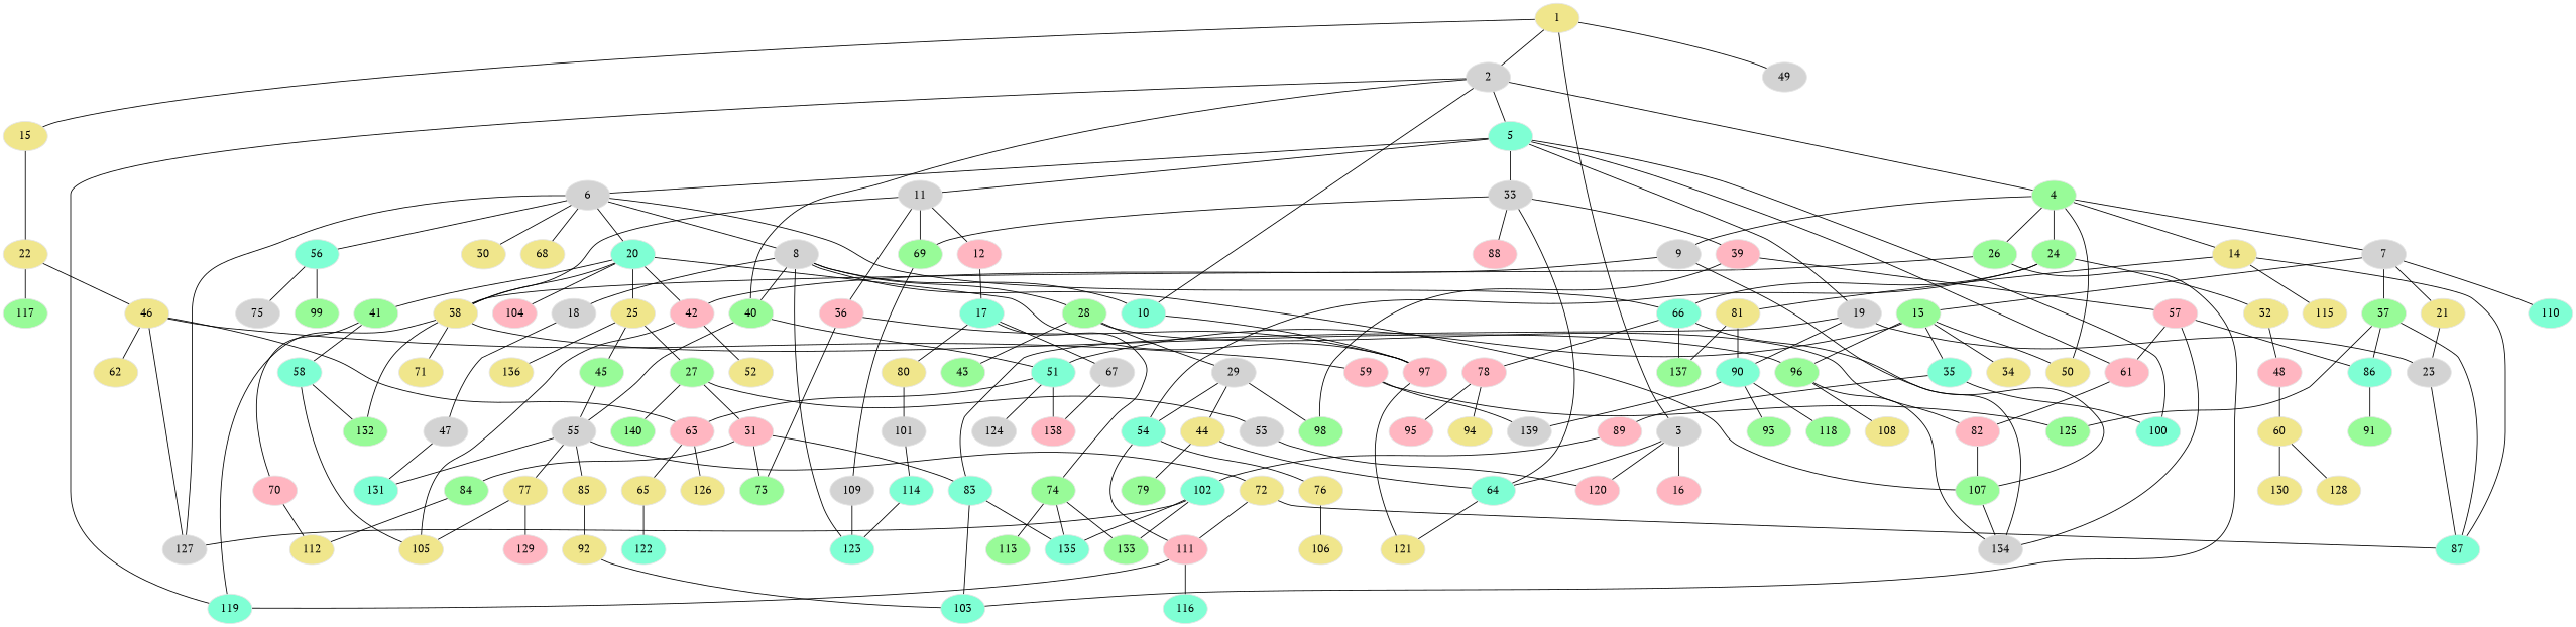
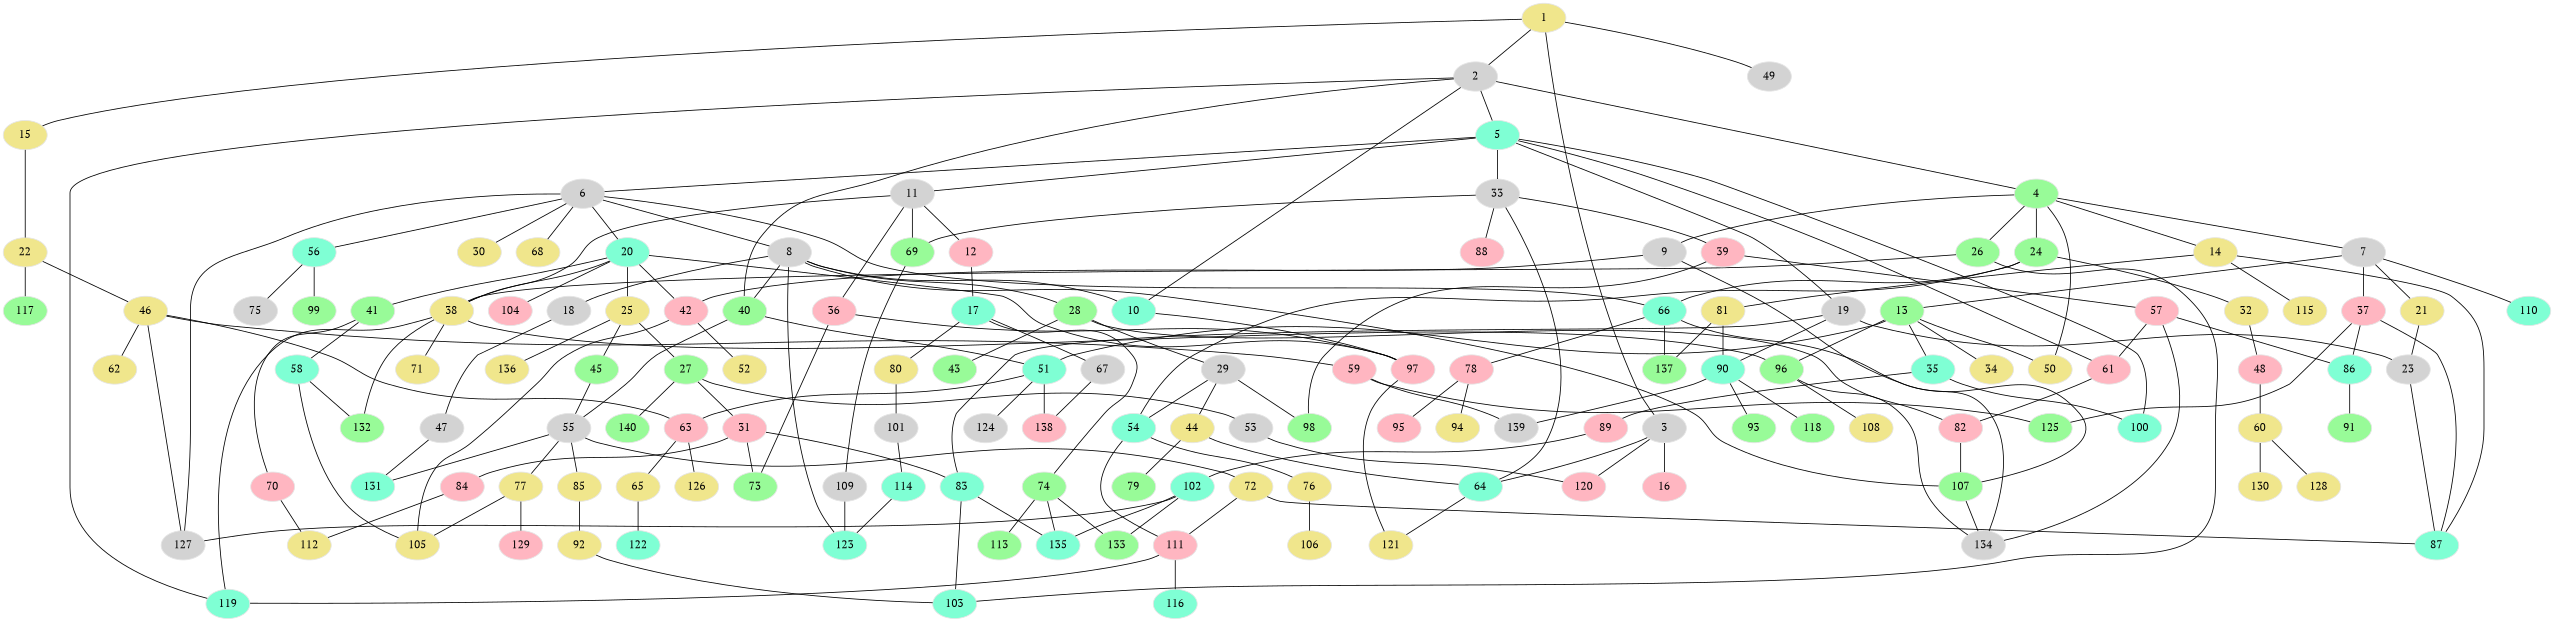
  graph {
    fontname="PT Serif"
    node [color=gray90 fillcolor=khaki fontname="PT Serif" style=filled]
    edge [fontname="PT Serif"]
    2 [fillcolor=lightgrey]
    1
    3 [fillcolor=lightgrey]
    15
    49 [fillcolor=lightgrey]
    4 [fillcolor=palegreen]
    5 [fillcolor=aquamarine]
    10 [fillcolor=aquamarine]
    40 [fillcolor=palegreen]
    119 [fillcolor=aquamarine]
    16 [fillcolor=lightpink]
    64 [fillcolor=aquamarine]
    120 [fillcolor=lightpink]
    22
    7 [fillcolor=lightgrey]
    9 [fillcolor=lightgrey]
    14
    24 [fillcolor=palegreen]
    26 [fillcolor=palegreen]
    50
    6 [fillcolor=lightgrey]
    11 [fillcolor=lightgrey]
    19 [fillcolor=lightgrey]
    33 [fillcolor=lightgrey]
    61 [fillcolor=lightpink]
    100 [fillcolor=aquamarine]
    97 [fillcolor=lightpink]
    51 [fillcolor=aquamarine]
    55 [fillcolor=lightgrey]
    121
    13 [fillcolor=palegreen]
    21
-   37 [fillcolor=palegreen]
+   37 [fillcolor=lightpink]
    110 [fillcolor=aquamarine]
    107 [fillcolor=palegreen]
    42 [fillcolor=lightpink]
    81
    87 [fillcolor=aquamarine]
    115
    66 [fillcolor=aquamarine]
    32
    54 [fillcolor=aquamarine]
    38
    103 [fillcolor=aquamarine]
    8 [fillcolor=lightgrey]
    20 [fillcolor=aquamarine]
    30
    56 [fillcolor=aquamarine]
    68
    127 [fillcolor=lightgrey]
    12 [fillcolor=lightpink]
    36 [fillcolor=lightpink]
    69 [fillcolor=palegreen]
    23 [fillcolor=lightgrey]
    83 [fillcolor=aquamarine]
    90 [fillcolor=aquamarine]
    39 [fillcolor=lightpink]
    88 [fillcolor=lightpink]
    82 [fillcolor=lightpink]
    18 [fillcolor=lightgrey]
    28 [fillcolor=palegreen]
    123 [fillcolor=aquamarine]
    25
    41 [fillcolor=palegreen]
    104 [fillcolor=lightpink]
    75 [fillcolor=lightgrey]
    99 [fillcolor=palegreen]
    134 [fillcolor=lightgrey]
    78 [fillcolor=lightpink]
    137 [fillcolor=palegreen]
    34
    35 [fillcolor=aquamarine]
    96 [fillcolor=palegreen]
    86 [fillcolor=aquamarine]
    125 [fillcolor=palegreen]
    47 [fillcolor=lightgrey]
    29 [fillcolor=lightgrey]
    43 [fillcolor=palegreen]
    52
    105
    17 [fillcolor=aquamarine]
    73 [fillcolor=palegreen]
    71
    132 [fillcolor=palegreen]
    109 [fillcolor=lightgrey]
    67 [fillcolor=lightgrey]
    74 [fillcolor=palegreen]
    80
    89 [fillcolor=lightpink]
    63 [fillcolor=lightpink]
    124 [fillcolor=lightgrey]
    138 [fillcolor=lightpink]
    108
    46
    117 [fillcolor=palegreen]
    113 [fillcolor=palegreen]
    133 [fillcolor=palegreen]
    135 [fillcolor=aquamarine]
    101 [fillcolor=lightgrey]
    131 [fillcolor=aquamarine]
    139 [fillcolor=lightgrey]
    118 [fillcolor=palegreen]
    93 [fillcolor=palegreen]
    27 [fillcolor=palegreen]
    45 [fillcolor=palegreen]
    136
    58 [fillcolor=aquamarine]
    70 [fillcolor=lightpink]
    59 [fillcolor=lightpink]
    62
    48 [fillcolor=lightpink]
    76
    111 [fillcolor=lightpink]
    31 [fillcolor=lightpink]
    53 [fillcolor=lightgrey]
    140 [fillcolor=palegreen]
-   84 [fillcolor=palegreen]
+   84 [fillcolor=lightpink]
    44
    98 [fillcolor=palegreen]
    79 [fillcolor=palegreen]
    112
    60
    57 [fillcolor=lightpink]
    116 [fillcolor=aquamarine]
    102 [fillcolor=aquamarine]
    91 [fillcolor=palegreen]
    72
    77
    85
    65
    126
    128
    130
    106
    129 [fillcolor=lightpink]
    92
    122 [fillcolor=aquamarine]
    94
    95 [fillcolor=lightpink]
    114 [fillcolor=aquamarine]
    2 -- 4
    2 -- 5
    2 -- 10
    2 -- 40
    2 -- 119
    1 -- 2
    1 -- 3
    1 -- 15
    1 -- 49
    3 -- 16
    3 -- 64
    3 -- 120
    15 -- 22
    4 -- 7
    4 -- 9
    4 -- 14
    4 -- 24
    4 -- 26
    4 -- 50
    5 -- 6
    5 -- 11
    5 -- 19
    5 -- 33
    5 -- 61
    5 -- 100
    10 -- 97
    40 -- 51
    40 -- 55
    64 -- 121
    22 -- 46
    22 -- 117
    7 -- 13
    7 -- 21
    7 -- 37
    7 -- 110
    9 -- 107
    9 -- 42
    14 -- 81
    14 -- 87
    14 -- 115
    24 -- 66
    24 -- 32
    24 -- 54
    26 -- 38
    26 -- 103
    6 -- 66
    6 -- 8
    6 -- 20
    6 -- 30
    6 -- 56
    6 -- 68
    6 -- 127
    11 -- 38
    11 -- 12
    11 -- 36
    11 -- 69
    19 -- 23
    19 -- 83
    19 -- 90
    33 -- 64
    33 -- 69
    33 -- 39
    33 -- 88
    61 -- 82
    97 -- 121
    51 -- 63
    51 -- 124
    51 -- 138
    55 -- 131
    55 -- 72
    55 -- 77
    55 -- 85
    13 -- 50
    13 -- 51
    13 -- 34
    13 -- 35
    13 -- 96
    21 -- 23
    37 -- 87
    37 -- 86
    37 -- 125
    107 -- 134
    42 -- 52
    42 -- 105
    81 -- 90
    81 -- 137
    66 -- 134
    66 -- 78
    66 -- 137
    32 -- 48
    54 -- 76
    54 -- 111
    38 -- 119
    38 -- 96
    38 -- 71
    38 -- 132
    8 -- 10
    8 -- 40
    8 -- 107
    8 -- 18
    8 -- 28
    8 -- 123
    20 -- 97
    20 -- 42
    20 -- 38
    20 -- 25
    20 -- 41
    20 -- 104
    56 -- 75
    56 -- 99
    12 -- 17
    36 -- 97
    36 -- 73
    69 -- 109
    23 -- 87
    83 -- 103
    83 -- 135
    90 -- 139
    90 -- 118
    90 -- 93
    39 -- 98
    39 -- 57
    82 -- 107
    18 -- 47
    28 -- 82
    28 -- 29
    28 -- 43
    25 -- 27
    25 -- 45
    25 -- 136
    41 -- 58
    41 -- 70
    78 -- 94
    78 -- 95
    35 -- 100
    35 -- 89
    96 -- 134
    96 -- 108
    86 -- 91
    47 -- 131
    29 -- 54
    29 -- 44
    29 -- 98
    17 -- 67
    17 -- 74
    17 -- 80
    109 -- 123
    67 -- 138
    74 -- 113
    74 -- 133
    74 -- 135
    80 -- 101
    89 -- 102
    63 -- 65
    63 -- 126
    46 -- 127
    46 -- 63
    46 -- 59
    46 -- 62
    101 -- 114
    27 -- 31
    27 -- 53
    27 -- 140
    45 -- 55
    58 -- 105
    58 -- 132
    70 -- 112
    59 -- 125
    59 -- 139
    48 -- 60
    76 -- 106
    111 -- 119
    111 -- 116
    31 -- 83
    31 -- 73
    31 -- 84
    53 -- 120
    84 -- 112
    44 -- 64
    44 -- 79
    60 -- 128
    60 -- 130
    57 -- 61
    57 -- 134
    57 -- 86
    102 -- 127
    102 -- 133
    102 -- 135
    72 -- 87
    72 -- 111
    77 -- 105
    77 -- 129
    85 -- 92
    65 -- 122
    92 -- 103
    114 -- 123
  }
